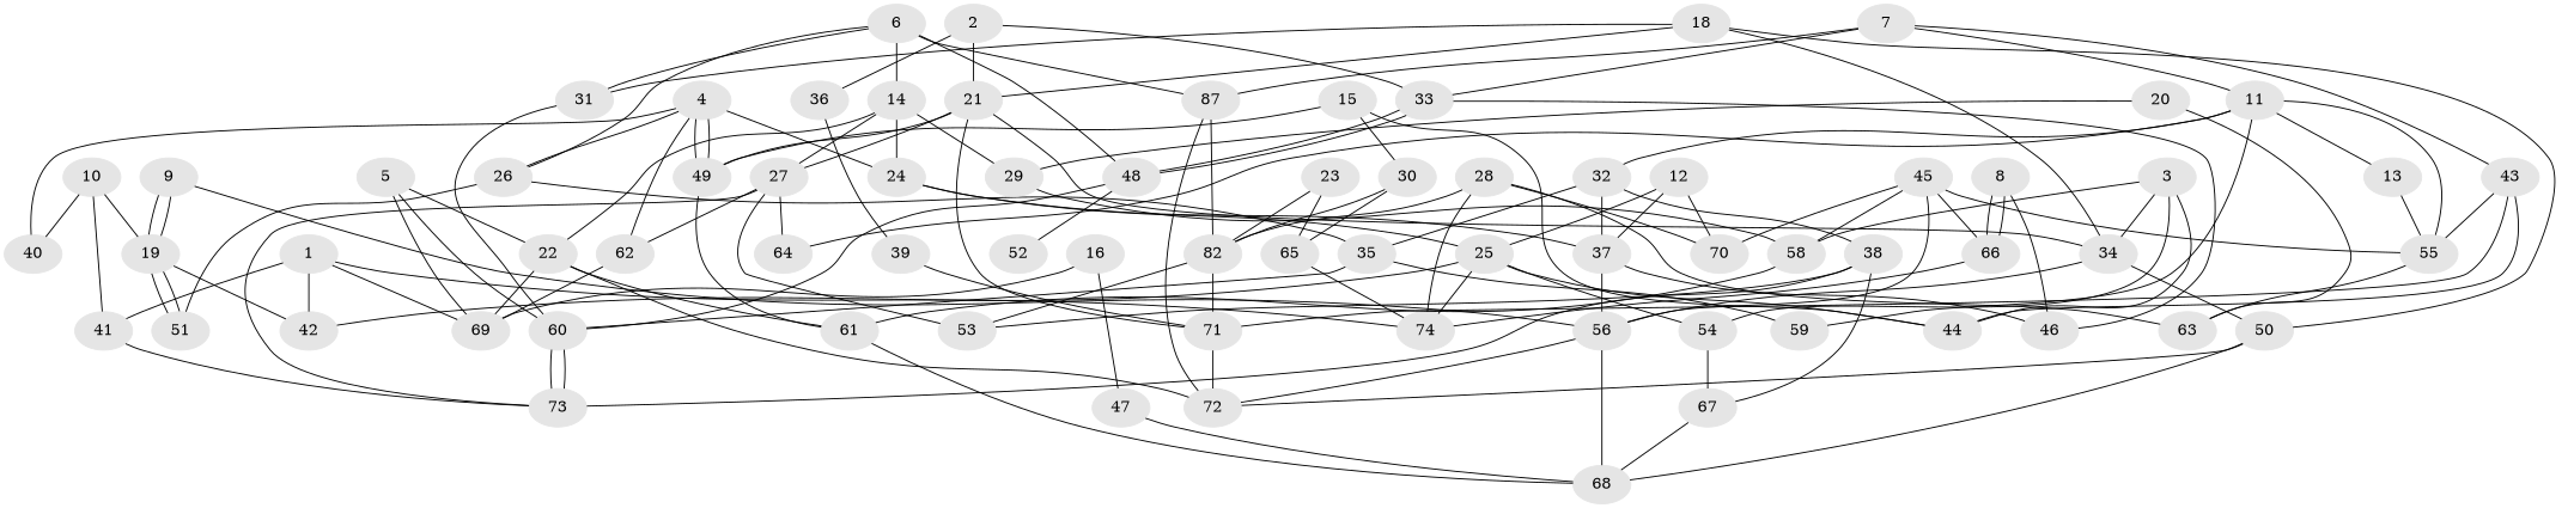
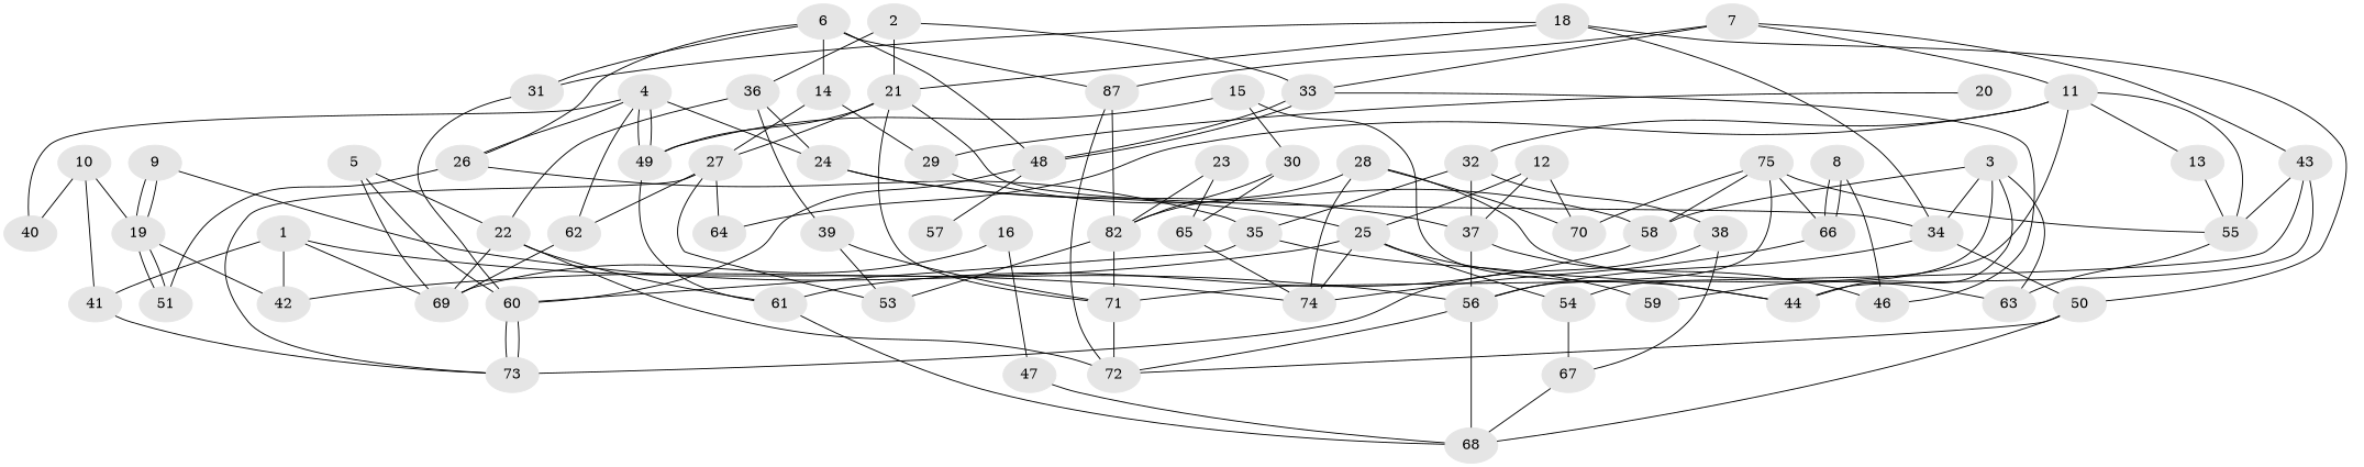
  graph {
    node [color=gray90 style=filled]
    1
    41
    42
    69
    74
    73
    2
    21
    33
    36
    34
    49
    27
    71
    48
    46
    39
    3
    44
    54
    58
    56
    50
    67
    61
    4
    24
    26
    40
    62
    25
    37
    51
    35
    5
    22
    60
    72
    6
    14
    n41 [label=87]
    31
    29
    n44 [label=82]
-   57 [label=52]
+   57
    7
    11
    43
    13
    32
    55
    59
    64
    8
    66
    9
    19
    68
    10
    38
    63
    12
    70
    53
    15
    30
    65
    16
    47
    18
    20
    23
    28
-   45
+   45 [label=75]
    1 -- 41
    1 -- 42
    1 -- 69
    1 -- 74
    41 -- 73
    2 -- 21
    2 -- 33
    2 -- 36
    21 -- 34
    21 -- 49
    21 -- 27
    21 -- 71
    33 -- 48
    33 -- 48
    33 -- 46
    36 -- 39
    34 -- 56
    34 -- 50
    49 -- 61
    27 -- 73
    27 -- 62
    27 -- 64
    27 -- 53
    71 -- 72
    48 -- 60
    48 -- 57
    39 -- 71
-   38 -- 53
+   39 -- 53
    3 -- 34
    3 -- 44
    3 -- 54
    3 -- 58
    54 -- 67
    58 -- 61
    56 -- 72
    56 -- 68
    50 -- 72
    50 -- 68
    67 -- 68
    61 -- 68
    4 -- 49
    4 -- 49
    4 -- 24
    4 -- 26
    4 -- 40
    4 -- 62
    24 -- 25
    24 -- 37
    26 -- 51
    26 -- 35
    62 -- 69
    25 -- 42
    25 -- 74
    25 -- 44
    25 -- 54
    37 -- 46
    37 -- 56
    35 -- 60
    35 -- 59
    5 -- 69
    5 -- 22
    5 -- 60
    22 -- 69
    22 -- 61
    22 -- 72
    60 -- 73
    60 -- 73
    6 -- 48
    6 -- 26
    6 -- 14
    6 -- n41
    6 -- 31
    14 -- 27
-   14 -- 24
-   14 -- 22
+   36 -- 24
+   36 -- 22
    14 -- 29
    n41 -- 72
    n41 -- n44
    31 -- 60
    29 -- 58
    n44 -- 71
    n44 -- 53
    7 -- 33
    7 -- n41
    7 -- 11
    7 -- 43
    11 -- 13
    11 -- 32
    11 -- 55
    11 -- 59
    11 -- 64
    43 -- 71
    43 -- 44
    43 -- 55
    13 -- 55
    32 -- 37
    32 -- 35
    32 -- 38
    55 -- 63
    8 -- 46
    8 -- 66
    8 -- 66
    66 -- 74
    9 -- 56
    9 -- 19
    9 -- 19
    19 -- 42
    19 -- 51
    19 -- 51
    10 -- 41
    10 -- 40
    10 -- 19
    38 -- 73
    38 -- 67
    12 -- 25
    12 -- 37
    12 -- 70
    15 -- 49
    15 -- 44
    15 -- 30
    30 -- n44
    30 -- 65
    65 -- 74
    16 -- 69
    16 -- 47
    47 -- 68
    18 -- 21
    18 -- 34
    18 -- 50
    18 -- 31
    20 -- 29
-   20 -- 63
+   3 -- 63
    23 -- n44
    23 -- 65
    28 -- 74
    28 -- n44
    28 -- 63
    28 -- 70
    45 -- 58
    45 -- 56
    45 -- 55
    45 -- 66
    45 -- 70
  }
